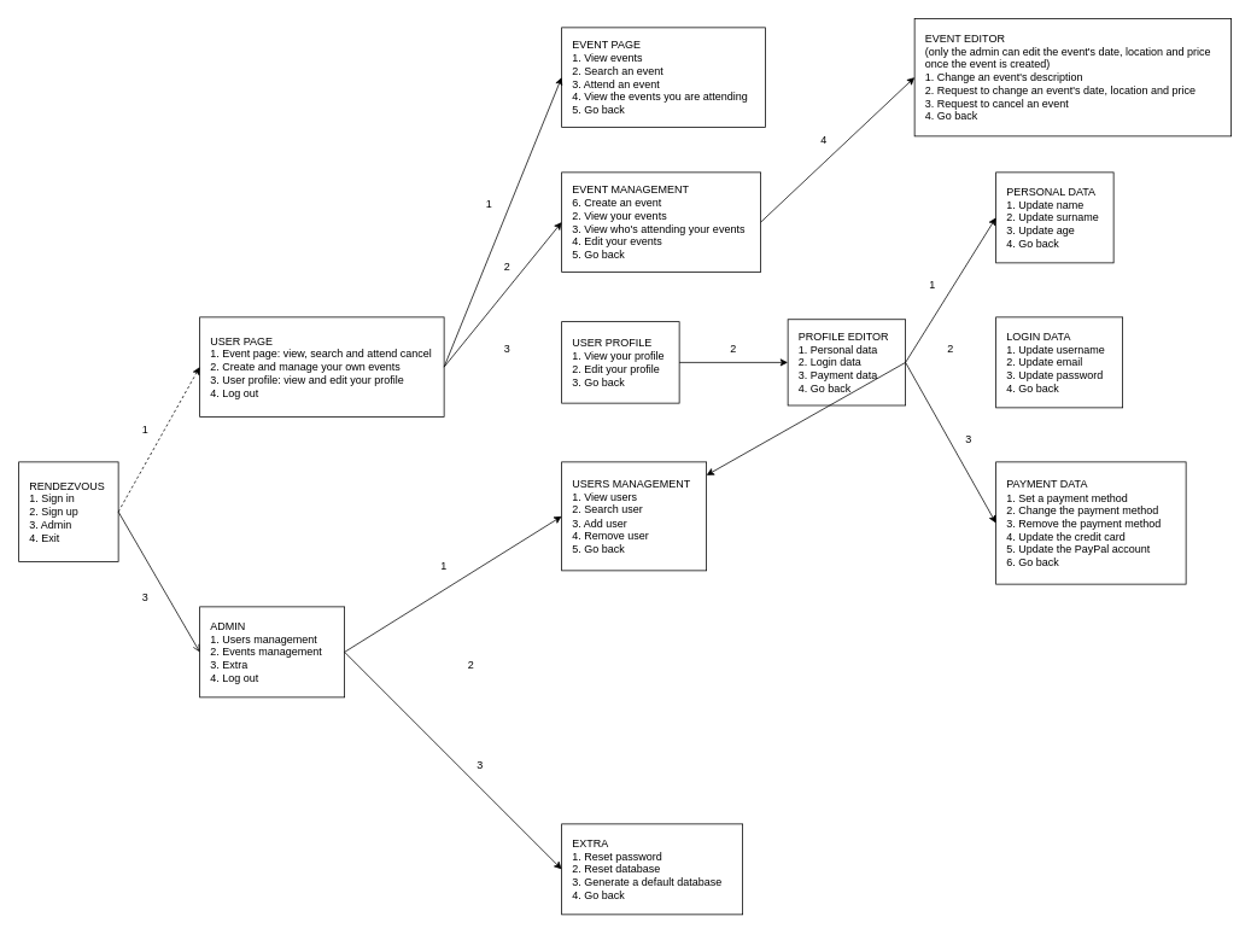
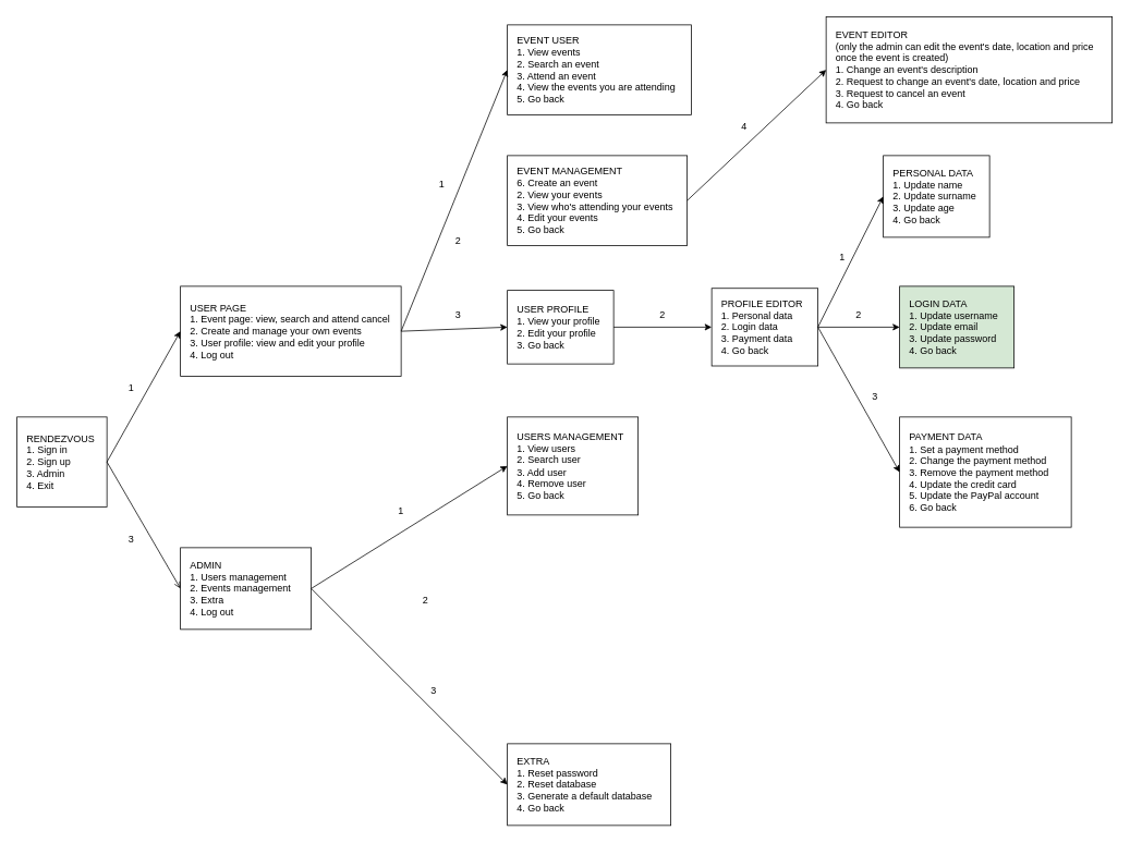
  <mxCell id="0" />
  <mxCell id="1" parent="0" />
  <mxCell id="2" value="RENDEZVOUS&lt;div&gt;1. Sign in&lt;/div&gt;&lt;div&gt;2. Sign up&lt;/div&gt;&lt;div&gt;3. Admin&lt;/div&gt;&lt;div&gt;4. Exit&lt;/div&gt;" style="rounded=0;whiteSpace=wrap;html=1;align=left;labelPosition=center;verticalLabelPosition=middle;verticalAlign=middle;textDirection=ltr;horizontal=1;spacingLeft=10;" parent="1" vertex="1"><mxGeometry x="20" y="510" width="110" height="110" as="geometry" /></mxCell>
  <mxCell id="3" value="USER PAGE&lt;div&gt;1. Event page: view, search and attend cancel&lt;/div&gt;&lt;div&gt;2. Create and manage your own events&lt;/div&gt;&lt;div&gt;3. User profile: view and edit your profile&lt;/div&gt;&lt;div&gt;4. Log out&lt;/div&gt;" style="rounded=0;whiteSpace=wrap;html=1;align=left;spacingLeft=10;" parent="1" vertex="1"><mxGeometry x="220" y="350" width="270" height="110" as="geometry" /></mxCell>
  <mxCell id="4" value="USERS MANAGEMENT&lt;div&gt;1. View users&lt;/div&gt;&lt;div&gt;2. Search user&lt;/div&gt;&lt;div&gt;3. Add user&lt;/div&gt;&lt;div&gt;4. Remove user&lt;/div&gt;&lt;div&gt;5. Go back&lt;/div&gt;" style="rounded=0;whiteSpace=wrap;html=1;align=left;spacingLeft=10;" parent="1" vertex="1"><mxGeometry x="620" y="510" width="160" height="120" as="geometry" /></mxCell>
  <mxCell id="5" value="ADMIN&lt;div&gt;1. Users management&lt;/div&gt;&lt;div&gt;2. Events management&lt;/div&gt;&lt;div&gt;3. Extra&lt;/div&gt;&lt;div&gt;4. Log out&lt;/div&gt;" style="rounded=0;whiteSpace=wrap;html=1;align=left;spacingLeft=10;" parent="1" vertex="1"><mxGeometry x="220" y="670" width="160" height="100" as="geometry" /></mxCell>
  <mxCell id="6" value="EXTRA&lt;div&gt;1. Reset password&lt;/div&gt;&lt;div&gt;2. Reset database&lt;/div&gt;&lt;div&gt;3. Generate a default database&lt;/div&gt;&lt;div&gt;4. Go back&lt;/div&gt;" style="rounded=0;whiteSpace=wrap;html=1;align=left;spacingLeft=10;" parent="1" vertex="1"><mxGeometry x="620" y="910" width="200" height="100" as="geometry" /></mxCell>
- <mxCell id="7" value="EVENT PAGE&lt;div&gt;1. View events&lt;/div&gt;&lt;div&gt;2. Search an event&lt;/div&gt;&lt;div&gt;3. Attend an event&lt;/div&gt;&lt;div&gt;4. View the events you are attending&lt;/div&gt;&lt;div&gt;5. Go back&lt;/div&gt;" style="rounded=0;whiteSpace=wrap;html=1;align=left;spacingLeft=10;" parent="1" vertex="1"><mxGeometry x="620" y="30" width="225" height="110" as="geometry" /></mxCell>
+ <mxCell id="7" value="EVENT USER&lt;div&gt;1. View events&lt;/div&gt;&lt;div&gt;2. Search an event&lt;/div&gt;&lt;div&gt;3. Attend an event&lt;/div&gt;&lt;div&gt;4. View the events you are attending&lt;/div&gt;&lt;div&gt;5. Go back&lt;/div&gt;" style="rounded=0;whiteSpace=wrap;html=1;align=left;spacingLeft=10;" parent="1" vertex="1"><mxGeometry x="620" y="30" width="225" height="110" as="geometry" /></mxCell>
  <mxCell id="8" value="EVENT MANAGEMENT&lt;div&gt;6. Create an event&lt;/div&gt;&lt;div&gt;2. View your events&lt;/div&gt;&lt;div&gt;3. View who's attending your events&lt;/div&gt;&lt;div&gt;4. Edit your events&lt;/div&gt;&lt;div&gt;5. Go back&lt;/div&gt;" style="rounded=0;whiteSpace=wrap;html=1;align=left;spacingLeft=10;" parent="1" vertex="1"><mxGeometry x="620" y="190" width="220" height="110" as="geometry" /></mxCell>
  <mxCell id="9" value="USER PROFILE&lt;div&gt;1. View your profile&lt;/div&gt;&lt;div&gt;2. Edit your profile&lt;/div&gt;&lt;div&gt;3. Go back&lt;/div&gt;" style="rounded=0;whiteSpace=wrap;html=1;align=left;spacingLeft=10;" parent="1" vertex="1"><mxGeometry x="620" y="355" width="130" height="90" as="geometry" /></mxCell>
  <mxCell id="10" value="EVENT EDITOR&lt;div&gt;(only the admin can edit the event's date, location and price once the event is created)&lt;/div&gt;&lt;div&gt;1. Change an event's description&lt;/div&gt;&lt;div&gt;2. Request to change an event's date, location and price&lt;/div&gt;&lt;div&gt;3. Request to cancel an event&lt;/div&gt;&lt;div&gt;4. Go back&lt;/div&gt;" style="rounded=0;whiteSpace=wrap;html=1;align=left;spacingLeft=10;" parent="1" vertex="1"><mxGeometry x="1010" y="20" width="350" height="130" as="geometry" /></mxCell>
  <mxCell id="11" value="PROFILE EDITOR&lt;div&gt;1. Personal data&lt;/div&gt;&lt;div&gt;2. Login data&lt;/div&gt;&lt;div&gt;3. Payment data&lt;/div&gt;&lt;div&gt;4. Go back&lt;/div&gt;" style="rounded=0;whiteSpace=wrap;html=1;align=left;spacingLeft=10;" parent="1" vertex="1"><mxGeometry x="870" y="352.5" width="130" height="95" as="geometry" /></mxCell>
- <mxCell id="12" value="PERSONAL DATA&lt;div&gt;1. Update name&lt;/div&gt;&lt;div&gt;2. Update surname&lt;/div&gt;&lt;div&gt;3. Update age&lt;/div&gt;&lt;div&gt;4. Go back&lt;/div&gt;" style="rounded=0;whiteSpace=wrap;html=1;align=left;spacingLeft=10;" parent="1" vertex="1"><mxGeometry x="1100" y="190" width="130" height="100" as="geometry" /></mxCell>
- <mxCell id="13" value="LOGIN DATA&lt;div&gt;1. Update username&lt;/div&gt;&lt;div&gt;2. Update email&lt;/div&gt;&lt;div&gt;3. Update password&lt;/div&gt;&lt;div&gt;4. Go back&lt;/div&gt;" style="rounded=0;whiteSpace=wrap;html=1;align=left;spacingLeft=10;" parent="1" vertex="1"><mxGeometry x="1100" y="350" width="140" height="100" as="geometry" /></mxCell>
+ <mxCell id="12" value="PERSONAL DATA&lt;div&gt;1. Update name&lt;/div&gt;&lt;div&gt;2. Update surname&lt;/div&gt;&lt;div&gt;3. Update age&lt;/div&gt;&lt;div&gt;4. Go back&lt;/div&gt;" style="rounded=0;whiteSpace=wrap;html=1;align=left;spacingLeft=10;" parent="1" vertex="1"><mxGeometry x="1080" y="190" width="130" height="100" as="geometry" /></mxCell>
+ <mxCell id="13" value="LOGIN DATA&lt;div&gt;1. Update username&lt;/div&gt;&lt;div&gt;2. Update email&lt;/div&gt;&lt;div&gt;3. Update password&lt;/div&gt;&lt;div&gt;4. Go back&lt;/div&gt;" style="rounded=0;whiteSpace=wrap;html=1;align=left;spacingLeft=10;fillColor=#d5e8d4;" parent="1" vertex="1"><mxGeometry x="1100" y="350" width="140" height="100" as="geometry" /></mxCell>
  <mxCell id="14" value="PAYMENT DATA&lt;div&gt;1. Set a payment method&lt;/div&gt;&lt;div&gt;2. Change the payment method&lt;/div&gt;&lt;div&gt;3. Remove the payment method&lt;/div&gt;&lt;div&gt;4. Update the credit card&lt;/div&gt;&lt;div&gt;5. Update the PayPal account&lt;/div&gt;&lt;div&gt;6. Go back&lt;/div&gt;" style="rounded=0;whiteSpace=wrap;html=1;align=left;spacingLeft=10;" parent="1" vertex="1"><mxGeometry x="1100" y="510" width="210" height="135" as="geometry" /></mxCell>
  <mxCell id="15" value="" style="endArrow=classic;html=1;rounded=0;exitX=1;exitY=0.5;exitDx=0;exitDy=0;entryX=0;entryY=0.5;entryDx=0;entryDy=0;" parent="1" source="3" target="7" edge="1"><mxGeometry width="50" height="50" relative="1" as="geometry"><mxPoint x="770" y="360" as="sourcePoint" /><mxPoint x="820" y="310" as="targetPoint" /></mxGeometry></mxCell>
- <mxCell id="17" value="" style="endArrow=classic;html=1;rounded=0;exitX=1;exitY=0.5;exitDx=0;exitDy=0;entryX=0;entryY=0.5;entryDx=0;entryDy=0;" parent="1" source="3" target="8" edge="1"><mxGeometry width="50" height="50" relative="1" as="geometry"><mxPoint x="550" y="380" as="sourcePoint" /><mxPoint x="600" y="330" as="targetPoint" /></mxGeometry></mxCell>
+ <mxCell id="16" value="" style="endArrow=classic;html=1;rounded=0;exitX=1;exitY=0.5;exitDx=0;exitDy=0;entryX=0;entryY=0.5;entryDx=0;entryDy=0;" parent="1" source="3" target="9" edge="1"><mxGeometry width="50" height="50" relative="1" as="geometry"><mxPoint x="440" y="620" as="sourcePoint" /><mxPoint x="490" y="570" as="targetPoint" /></mxGeometry></mxCell>
  <mxCell id="18" value="" style="endArrow=classic;html=1;rounded=0;exitX=1;exitY=0.5;exitDx=0;exitDy=0;entryX=0;entryY=0.5;entryDx=0;entryDy=0;" parent="1" source="9" target="11" edge="1"><mxGeometry width="50" height="50" relative="1" as="geometry"><mxPoint x="440" y="530" as="sourcePoint" /><mxPoint x="490" y="480" as="targetPoint" /></mxGeometry></mxCell>
- <mxCell id="19" value="" style="endArrow=classic;html=1;rounded=0;exitX=1;exitY=0.5;exitDx=0;exitDy=0;entryX=0;entryY=0.5;entryDx=0;entryDy=0;dashed=1;" parent="1" source="2" target="3" edge="1"><mxGeometry width="50" height="50" relative="1" as="geometry"><mxPoint x="440" y="530" as="sourcePoint" /><mxPoint x="490" y="480" as="targetPoint" /></mxGeometry></mxCell>
+ <mxCell id="19" value="" style="endArrow=classic;html=1;rounded=0;exitX=1;exitY=0.5;exitDx=0;exitDy=0;entryX=0;entryY=0.5;entryDx=0;entryDy=0;" parent="1" source="2" target="3" edge="1"><mxGeometry width="50" height="50" relative="1" as="geometry"><mxPoint x="440" y="530" as="sourcePoint" /><mxPoint x="490" y="480" as="targetPoint" /></mxGeometry></mxCell>
  <mxCell id="20" value="" style="endArrow=open;html=1;rounded=0;exitX=1;exitY=0.5;exitDx=0;exitDy=0;entryX=0;entryY=0.5;entryDx=0;entryDy=0;" parent="1" source="2" target="5" edge="1"><mxGeometry width="50" height="50" relative="1" as="geometry"><mxPoint x="440" y="530" as="sourcePoint" /><mxPoint x="490" y="480" as="targetPoint" /></mxGeometry></mxCell>
  <mxCell id="21" value="" style="endArrow=classic;html=1;rounded=0;exitX=1;exitY=0.5;exitDx=0;exitDy=0;entryX=0;entryY=0.5;entryDx=0;entryDy=0;" parent="1" source="5" target="4" edge="1"><mxGeometry width="50" height="50" relative="1" as="geometry"><mxPoint x="500" y="710" as="sourcePoint" /><mxPoint x="550" y="660" as="targetPoint" /></mxGeometry></mxCell>
  <mxCell id="22" value="" style="endArrow=classic;html=1;rounded=0;exitX=1;exitY=0.5;exitDx=0;exitDy=0;entryX=0;entryY=0.5;entryDx=0;entryDy=0;" parent="1" source="5" target="6" edge="1"><mxGeometry width="50" height="50" relative="1" as="geometry"><mxPoint x="500" y="710" as="sourcePoint" /><mxPoint x="550" y="660" as="targetPoint" /></mxGeometry></mxCell>
- <mxCell id="23" value="" style="endArrow=classic;html=1;rounded=0;exitX=1;exitY=0.5;exitDx=0;exitDy=0;" parent="1" source="11" target="4" edge="1"><mxGeometry width="50" height="50" relative="1" as="geometry"><mxPoint x="970" y="520" as="sourcePoint" /><mxPoint x="1020" y="470" as="targetPoint" /></mxGeometry></mxCell>
+ <mxCell id="23" value="" style="endArrow=classic;html=1;rounded=0;exitX=1;exitY=0.5;exitDx=0;exitDy=0;entryX=0;entryY=0.5;entryDx=0;entryDy=0;" parent="1" source="11" target="13" edge="1"><mxGeometry width="50" height="50" relative="1" as="geometry"><mxPoint x="970" y="520" as="sourcePoint" /><mxPoint x="1020" y="470" as="targetPoint" /></mxGeometry></mxCell>
  <mxCell id="24" value="" style="endArrow=classic;html=1;rounded=0;exitX=1;exitY=0.5;exitDx=0;exitDy=0;entryX=0;entryY=0.5;entryDx=0;entryDy=0;" parent="1" source="11" target="12" edge="1"><mxGeometry width="50" height="50" relative="1" as="geometry"><mxPoint x="970" y="520" as="sourcePoint" /><mxPoint x="1020" y="470" as="targetPoint" /></mxGeometry></mxCell>
  <mxCell id="25" value="" style="endArrow=classic;html=1;rounded=0;exitX=1;exitY=0.5;exitDx=0;exitDy=0;entryX=0;entryY=0.5;entryDx=0;entryDy=0;" parent="1" source="11" target="14" edge="1"><mxGeometry width="50" height="50" relative="1" as="geometry"><mxPoint x="970" y="520" as="sourcePoint" /><mxPoint x="1020" y="470" as="targetPoint" /></mxGeometry></mxCell>
  <mxCell id="26" value="" style="endArrow=classic;html=1;rounded=0;exitX=1;exitY=0.5;exitDx=0;exitDy=0;entryX=0;entryY=0.5;entryDx=0;entryDy=0;" parent="1" source="8" target="10" edge="1"><mxGeometry width="50" height="50" relative="1" as="geometry"><mxPoint x="970" y="160" as="sourcePoint" /><mxPoint x="1020" y="110" as="targetPoint" /></mxGeometry></mxCell>
  <mxCell id="27" value="1" style="text;html=1;align=center;verticalAlign=middle;whiteSpace=wrap;rounded=0;" vertex="1" parent="1"><mxGeometry x="130" y="460" width="60" height="30" as="geometry" /></mxCell>
  <mxCell id="28" value="3" style="text;html=1;align=center;verticalAlign=middle;whiteSpace=wrap;rounded=0;" vertex="1" parent="1"><mxGeometry x="130" y="645" width="60" height="30" as="geometry" /></mxCell>
  <mxCell id="29" value="1" style="text;html=1;align=center;verticalAlign=middle;whiteSpace=wrap;rounded=0;" vertex="1" parent="1"><mxGeometry x="460" y="610" width="60" height="30" as="geometry" /></mxCell>
  <mxCell id="30" value="2" style="text;html=1;align=center;verticalAlign=middle;whiteSpace=wrap;rounded=0;" vertex="1" parent="1"><mxGeometry x="490" y="720" width="60" height="30" as="geometry" /></mxCell>
  <mxCell id="31" value="3" style="text;html=1;align=center;verticalAlign=middle;whiteSpace=wrap;rounded=0;" vertex="1" parent="1"><mxGeometry x="500" y="830" width="60" height="30" as="geometry" /></mxCell>
  <mxCell id="32" value="1" style="text;html=1;align=center;verticalAlign=middle;whiteSpace=wrap;rounded=0;" vertex="1" parent="1"><mxGeometry x="510" y="210" width="60" height="30" as="geometry" /></mxCell>
  <mxCell id="33" value="2" style="text;html=1;align=center;verticalAlign=middle;whiteSpace=wrap;rounded=0;" vertex="1" parent="1"><mxGeometry x="530" y="280" width="60" height="30" as="geometry" /></mxCell>
  <mxCell id="34" value="3" style="text;html=1;align=center;verticalAlign=middle;whiteSpace=wrap;rounded=0;" vertex="1" parent="1"><mxGeometry x="530" y="370" width="60" height="30" as="geometry" /></mxCell>
  <mxCell id="35" value="2" style="text;html=1;align=center;verticalAlign=middle;whiteSpace=wrap;rounded=0;" vertex="1" parent="1"><mxGeometry x="780" y="370" width="60" height="30" as="geometry" /></mxCell>
  <mxCell id="36" value="4" style="text;html=1;align=center;verticalAlign=middle;whiteSpace=wrap;rounded=0;" vertex="1" parent="1"><mxGeometry x="880" y="140" width="60" height="30" as="geometry" /></mxCell>
  <mxCell id="37" value="1" style="text;html=1;align=center;verticalAlign=middle;whiteSpace=wrap;rounded=0;" vertex="1" parent="1"><mxGeometry x="1000" y="300" width="60" height="30" as="geometry" /></mxCell>
  <mxCell id="38" value="2" style="text;html=1;align=center;verticalAlign=middle;whiteSpace=wrap;rounded=0;" vertex="1" parent="1"><mxGeometry x="1020" y="370" width="60" height="30" as="geometry" /></mxCell>
  <mxCell id="39" value="3" style="text;html=1;align=center;verticalAlign=middle;whiteSpace=wrap;rounded=0;" vertex="1" parent="1"><mxGeometry x="1040" y="470" width="60" height="30" as="geometry" /></mxCell>
